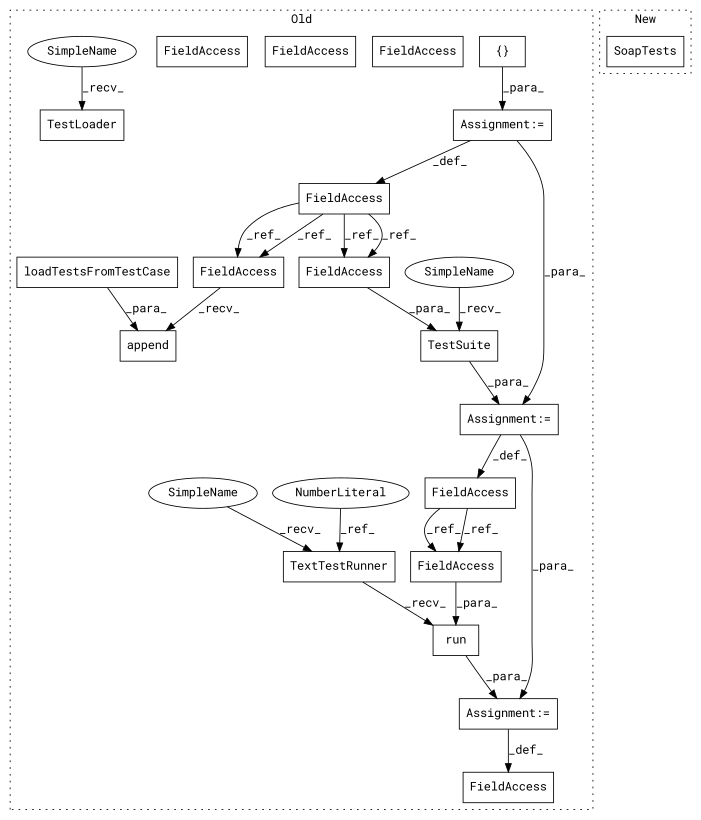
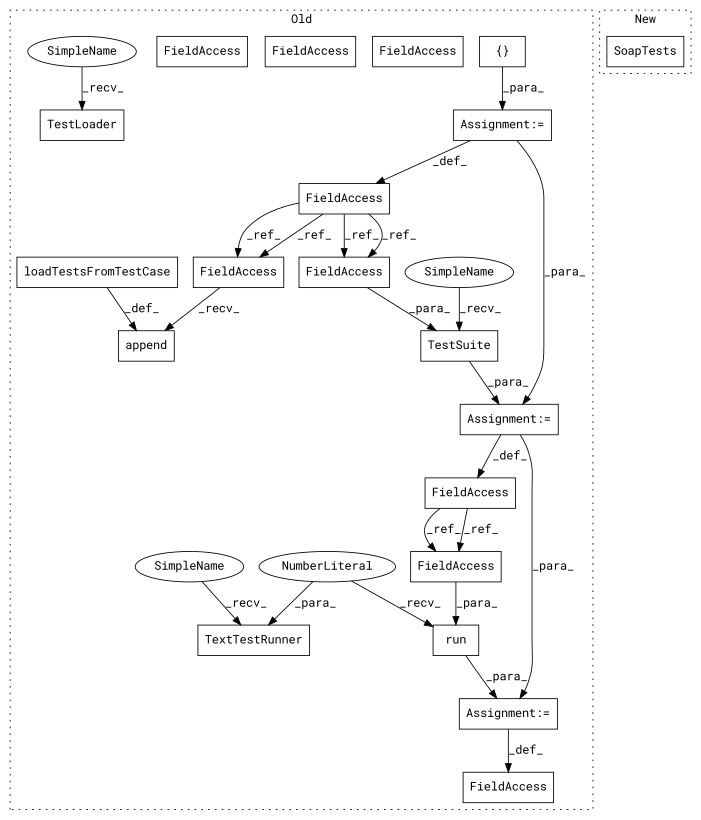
  digraph {
    fontname="Roboto Mono"
    node [a=22 fontname="Roboto Mono" l=6 s=51017 shape=box]
    edge [fontname="Roboto Mono"]
    n1 [a=32 l=12 label=TestLoader s=51040]
    n2 [a=32 l="15,1" label=TextTestRunner s="51153,51169"]
    n3 [a=34 l=1 label=NumberLiteral s=51168 shape=ellipse]
    n4 [a=32 l="10,1" label=TestSuite s="51112,51128"]
    n5 [a=4 l=2 label="{}" s=51007]
    n6 [a=32 l="22,1" label=loadTestsFromTestCase s="51053,51084"]
    n7 [label=FieldAccess s=50976]
    n8 [label=FieldAccess s=51137]
    n9 [label=FieldAccess]
    n10 [l=8 label=FieldAccess s=51094]
    n11 [label=FieldAccess s=51122]
    n12 [l=8 label=FieldAccess s=51175]
    n13 [a=32 l="4,1" label=run s="51171,51183"]
    n14 [a=7 l=1 label="Assignment:=" s=51102]
    n15 [a=7 l=1 label="Assignment:=" s=51143]
    n16 [a=7 l=1 label="Assignment:=" s=50982]
    n17 [a=32 l="7,1" label=append s="51024,51085"]
    n18 [l=8 label=FieldAccess s=51175]
    n19 [a=42 l=8 label=SimpleName s=51031 shape=ellipse]
    n20 [a=42 l=8 label=SimpleName s=51103 shape=ellipse]
    n21 [a=42 l=8 label=SimpleName s=51144 shape=ellipse]
    n22 [label=FieldAccess s=51122]
    n23 [label=FieldAccess]
    n24 [a=32 l=11 label=SoapTests s=51045]
    subgraph cluster_1 {
      label=Old
      style=dotted
      n1
      n2
      n3
      n4
      n5
      n6
      n7
      n8
      n9
      n10
      n11
      n12
      n13
      n14
      n15
      n16
      n17
      n18
      n19
      n20
      n21
      n22
      n23
    }
    subgraph cluster_2 {
      label=New
      style=dotted
      n24
    }
-   n2 -> n13 [label=_recv_]
-   n3 -> n2 [label=_ref_]
+   n3 -> n13 [label=_recv_]
+   n3 -> n2 [label=_para_]
    n4 -> n14 [label=_para_]
    n5 -> n16 [label=_para_]
-   n6 -> n17 [label=_para_]
+   n6 -> n17 [label=_def_]
    n7 -> n22 [label=_ref_]
    n7 -> n22 [label=_ref_]
    n7 -> n23 [label=_ref_]
    n7 -> n23 [label=_ref_]
    n10 -> n18 [label=_ref_]
    n10 -> n18 [label=_ref_]
    n13 -> n15 [label=_para_]
    n14 -> n10 [label=_def_]
    n14 -> n15 [label=_para_]
    n15 -> n8 [label=_def_]
    n16 -> n7 [label=_def_]
    n16 -> n14 [label=_para_]
    n18 -> n13 [label=_para_]
    n19 -> n1 [label=_recv_]
    n20 -> n4 [label=_recv_]
    n21 -> n2 [label=_recv_]
    n22 -> n4 [label=_para_]
    n23 -> n17 [label=_recv_]
  }
